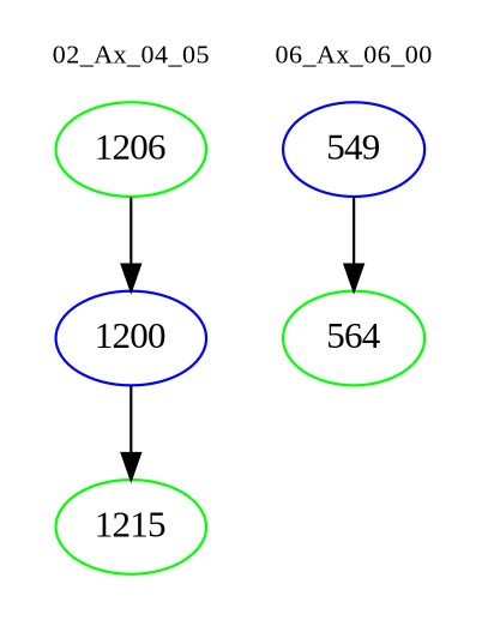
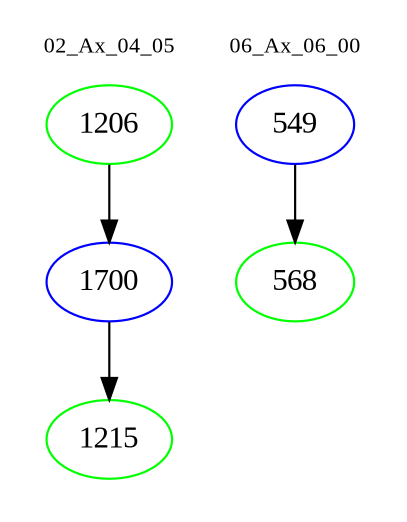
  digraph {
    fontname="Liberation Serif"
    node [color=green fontname="Liberation Serif"]
    edge [color=black fontname="Liberation Serif"]
    n1 [label=1206]
-   n2 [color=blue label=1200]
+   n2 [color=blue label=1700]
    n3 [label=1215]
    n4 [color=blue label=549]
-   n5 [label=564]
+   n5 [label=568]
    subgraph cluster_1 {
      color=white
      fontsize=10
      label="02_Ax_04_05"
      n1
      n2
      n3
    }
    subgraph cluster_2 {
      color=white
      fontsize=10
      label="06_Ax_06_00"
      n4
      n5
    }
    n1 -> n2
    n2 -> n3
    n4 -> n5
  }
